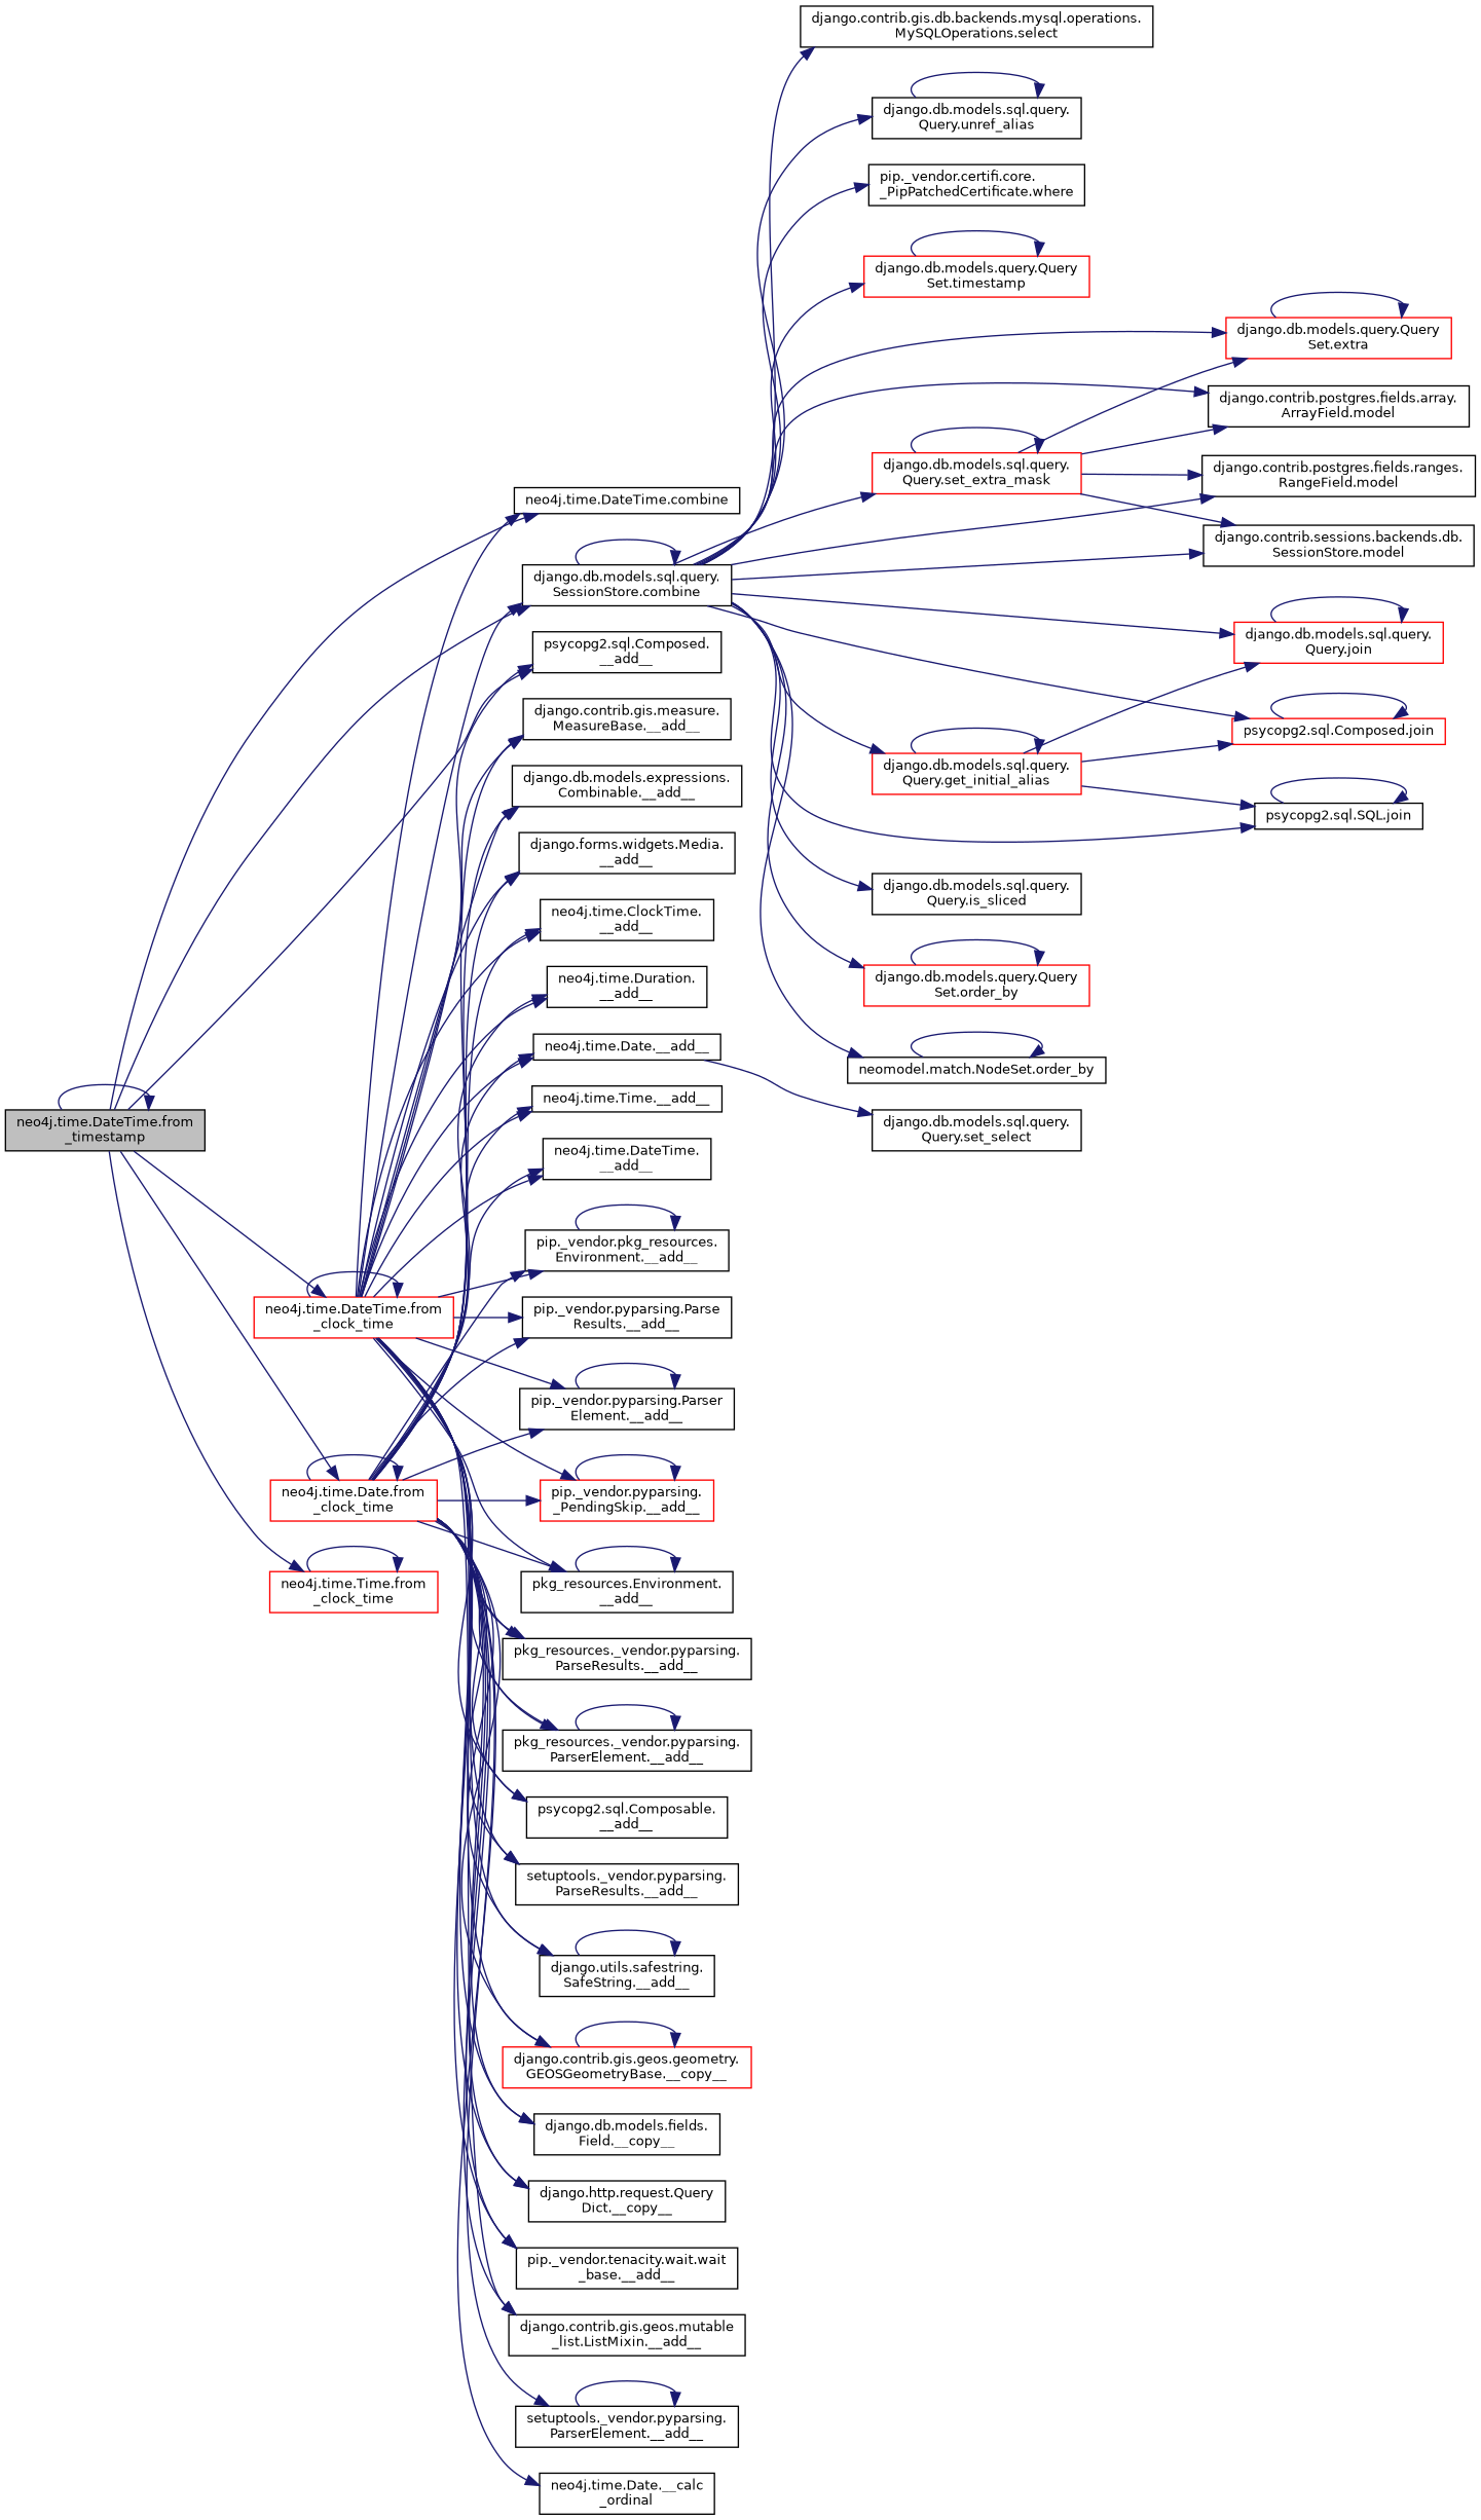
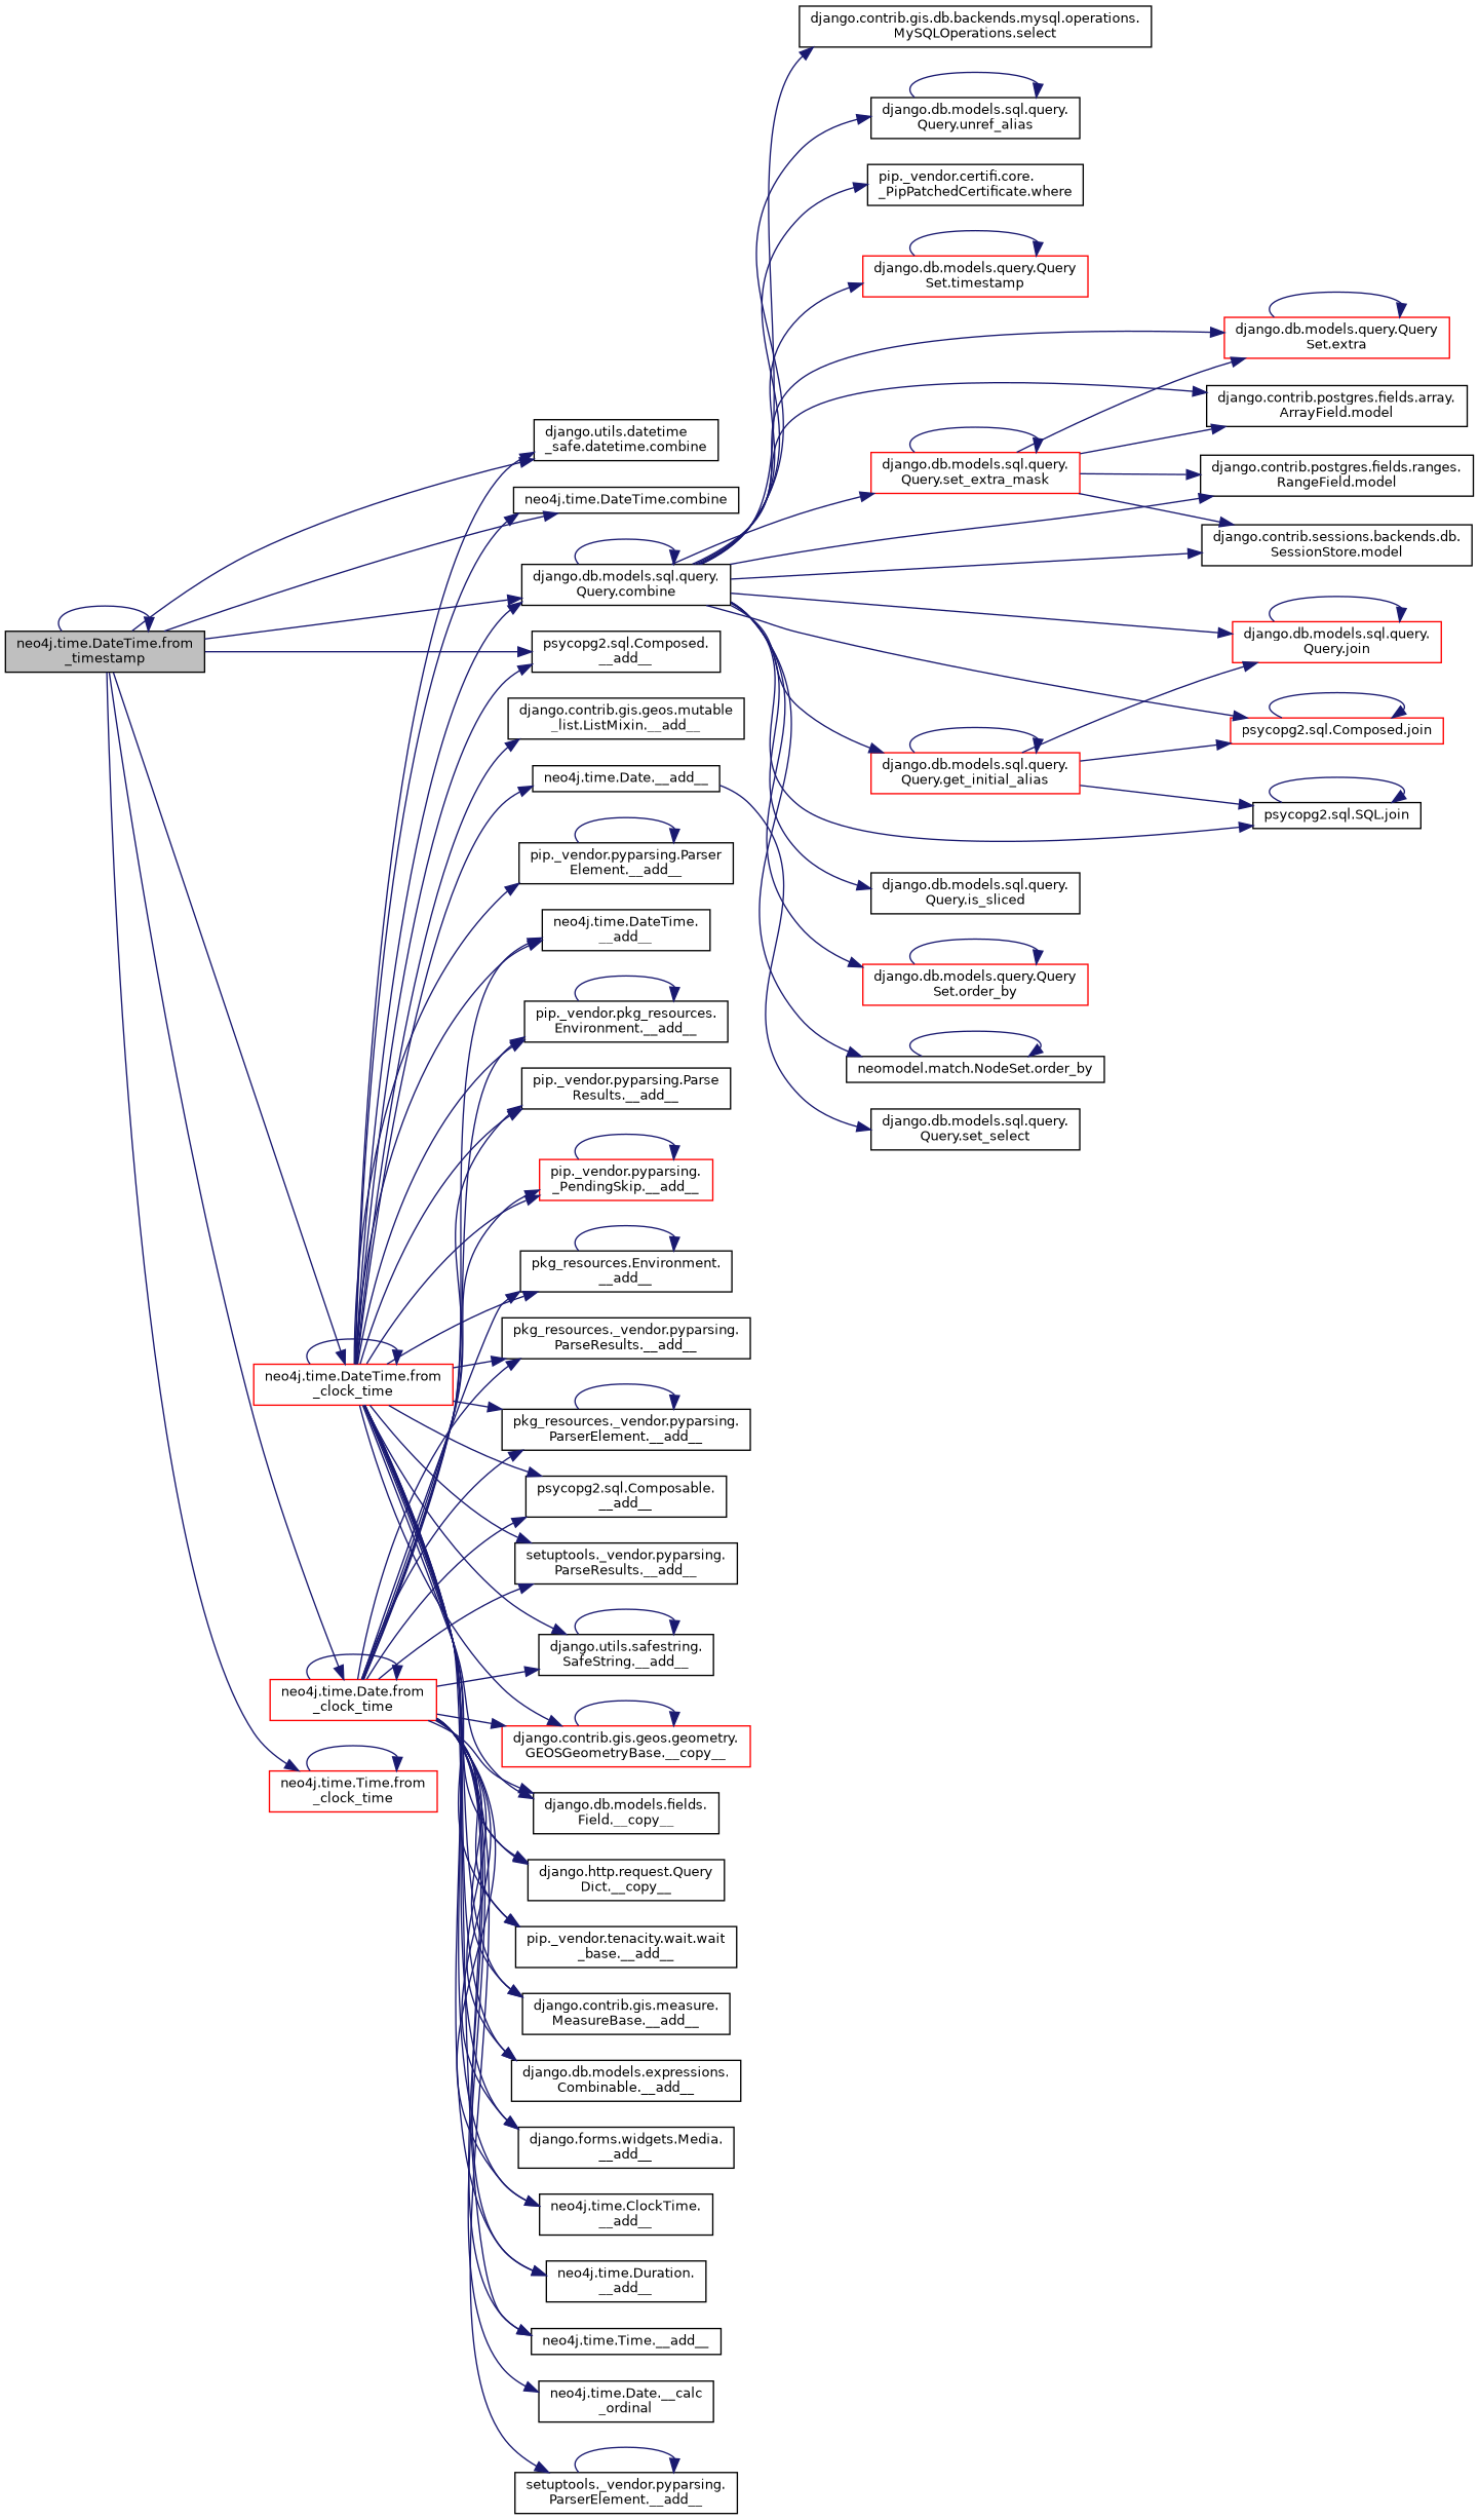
  digraph {
    rankdir=LR
    node [color=black fillcolor=white fontname=Helvetica fontsize=10 shape=record style=filled]
    edge [color=midnightblue fontname=Helvetica fontsize=10 labelfontname=Helvetica labelfontsize=10 style=solid]
    n1 [fillcolor=grey75 fontcolor=black height=0.2 label="neo4j.time.DateTime.from\l_timestamp" width=0.4]
+   n2 [height=0.2 label="django.utils.datetime\l_safe.datetime.combine" width=0.4]
    n3 [height=0.2 label="neo4j.time.DateTime.combine" width=0.4]
-   n4 [height=0.2 label="django.db.models.sql.query.\lSessionStore.combine" width=0.4]
+   n4 [height=0.2 label="django.db.models.sql.query.\lQuery.combine" width=0.4]
    n5 [color=red height=0.2 label="neo4j.time.Date.from\l_clock_time" width=0.4]
    n6 [color=red height=0.2 label="neo4j.time.Time.from\l_clock_time" width=0.4]
    n7 [color=red height=0.2 label="neo4j.time.DateTime.from\l_clock_time" width=0.4]
    n8 [height=0.2 label="psycopg2.sql.Composed.\l__add__" width=0.4]
    n9 [color=red height=0.2 label="django.db.models.query.Query\lSet.timestamp" width=0.4]
    n10 [color=red height=0.2 label="django.db.models.query.Query\lSet.extra" width=0.4]
    n11 [color=red height=0.2 label="django.db.models.sql.query.\lQuery.get_initial_alias" width=0.4]
    n12 [color=red height=0.2 label="django.db.models.sql.query.\lQuery.join" width=0.4]
    n13 [color=red height=0.2 label="psycopg2.sql.Composed.join" width=0.4]
    n14 [height=0.2 label="psycopg2.sql.SQL.join" width=0.4]
    n15 [height=0.2 label="django.db.models.sql.query.\lQuery.is_sliced" width=0.4]
    n16 [height=0.2 label="django.contrib.postgres.fields.array.\lArrayField.model" width=0.4]
    n17 [height=0.2 label="django.contrib.postgres.fields.ranges.\lRangeField.model" width=0.4]
    n18 [height=0.2 label="django.contrib.sessions.backends.db.\lSessionStore.model" width=0.4]
    n19 [color=red height=0.2 label="django.db.models.query.Query\lSet.order_by" width=0.4]
    n20 [height=0.2 label="neomodel.match.NodeSet.order_by" width=0.4]
    n21 [height=0.2 label="django.contrib.gis.db.backends.mysql.operations.\lMySQLOperations.select" width=0.4]
    n22 [color=red height=0.2 label="django.db.models.sql.query.\lQuery.set_extra_mask" width=0.4]
    n23 [height=0.2 label="django.db.models.sql.query.\lQuery.unref_alias" width=0.4]
    n24 [height=0.2 label="pip._vendor.certifi.core.\l_PipPatchedCertificate.where" width=0.4]
    n25 [height=0.2 label="pip._vendor.tenacity.wait.wait\l_base.__add__" width=0.4]
    n26 [height=0.2 label="django.contrib.gis.geos.mutable\l_list.ListMixin.__add__" width=0.4]
    n27 [height=0.2 label="django.contrib.gis.measure.\lMeasureBase.__add__" width=0.4]
    n28 [height=0.2 label="django.db.models.expressions.\lCombinable.__add__" width=0.4]
    n29 [height=0.2 label="django.forms.widgets.Media.\l__add__" width=0.4]
    n30 [height=0.2 label="neo4j.time.ClockTime.\l__add__" width=0.4]
    n31 [height=0.2 label="neo4j.time.Duration.\l__add__" width=0.4]
    n32 [height=0.2 label="neo4j.time.Date.__add__" width=0.4]
    n33 [height=0.2 label="neo4j.time.Time.__add__" width=0.4]
    n34 [height=0.2 label="neo4j.time.DateTime.\l__add__" width=0.4]
    n35 [height=0.2 label="pip._vendor.pkg_resources.\lEnvironment.__add__" width=0.4]
    n36 [height=0.2 label="pip._vendor.pyparsing.Parse\lResults.__add__" width=0.4]
    n37 [height=0.2 label="pip._vendor.pyparsing.Parser\lElement.__add__" width=0.4]
    n38 [color=red height=0.2 label="pip._vendor.pyparsing.\l_PendingSkip.__add__" width=0.4]
    n39 [height=0.2 label="pkg_resources.Environment.\l__add__" width=0.4]
    n40 [height=0.2 label="pkg_resources._vendor.pyparsing.\lParseResults.__add__" width=0.4]
    n41 [height=0.2 label="pkg_resources._vendor.pyparsing.\lParserElement.__add__" width=0.4]
    n42 [height=0.2 label="psycopg2.sql.Composable.\l__add__" width=0.4]
    n43 [height=0.2 label="setuptools._vendor.pyparsing.\lParseResults.__add__" width=0.4]
    n44 [height=0.2 label="setuptools._vendor.pyparsing.\lParserElement.__add__" width=0.4]
    n45 [height=0.2 label="django.utils.safestring.\lSafeString.__add__" width=0.4]
    n46 [height=0.2 label="neo4j.time.Date.__calc\l_ordinal" width=0.4]
    n47 [color=red height=0.2 label="django.contrib.gis.geos.geometry.\lGEOSGeometryBase.__copy__" width=0.4]
    n48 [height=0.2 label="django.db.models.fields.\lField.__copy__" width=0.4]
    n49 [height=0.2 label="django.http.request.Query\lDict.__copy__" width=0.4]
    n50 [height=0.2 label="django.db.models.sql.query.\lQuery.set_select" width=0.4]
    n1 -> n1
+   n1 -> n2
    n1 -> n3
    n1 -> n4
    n1 -> n5
    n1 -> n6
    n1 -> n7
    n1 -> n8
    n4 -> n4
    n4 -> n9
    n4 -> n10
    n4 -> n11
    n4 -> n12
    n4 -> n13
    n4 -> n14
    n4 -> n15
    n4 -> n16
    n4 -> n17
    n4 -> n18
    n4 -> n19
    n4 -> n20
    n4 -> n21
    n4 -> n22
    n4 -> n23
    n4 -> n24
    n5 -> n5
    n5 -> n25
-   n5 -> n26
    n5 -> n27
    n5 -> n28
    n5 -> n29
    n5 -> n30
    n5 -> n31
-   n5 -> n32
    n5 -> n33
    n5 -> n34
    n5 -> n35
    n5 -> n36
-   n5 -> n37
    n5 -> n38
    n5 -> n39
    n5 -> n40
    n5 -> n41
    n5 -> n42
    n5 -> n43
    n5 -> n44
    n5 -> n45
    n5 -> n46
    n5 -> n47
    n5 -> n48
    n5 -> n49
    n6 -> n6
+   n7 -> n2
    n7 -> n3
    n7 -> n4
    n7 -> n7
    n7 -> n8
    n7 -> n25
    n7 -> n26
    n7 -> n27
    n7 -> n28
    n7 -> n29
    n7 -> n30
    n7 -> n31
    n7 -> n32
    n7 -> n33
    n7 -> n34
    n7 -> n35
    n7 -> n36
    n7 -> n37
    n7 -> n38
    n7 -> n39
    n7 -> n40
    n7 -> n41
    n7 -> n42
    n7 -> n43
    n7 -> n45
    n7 -> n47
    n7 -> n48
    n7 -> n49
    n9 -> n9
    n10 -> n10
    n11 -> n11
    n11 -> n12
    n11 -> n13
    n11 -> n14
    n12 -> n12
    n13 -> n13
    n14 -> n14
    n19 -> n19
    n20 -> n20
    n22 -> n10
    n22 -> n16
    n22 -> n17
    n22 -> n18
    n22 -> n22
    n23 -> n23
    n32 -> n50
    n35 -> n35
    n37 -> n37
    n38 -> n38
    n39 -> n39
    n41 -> n41
    n44 -> n44
    n45 -> n45
    n47 -> n47
  }
